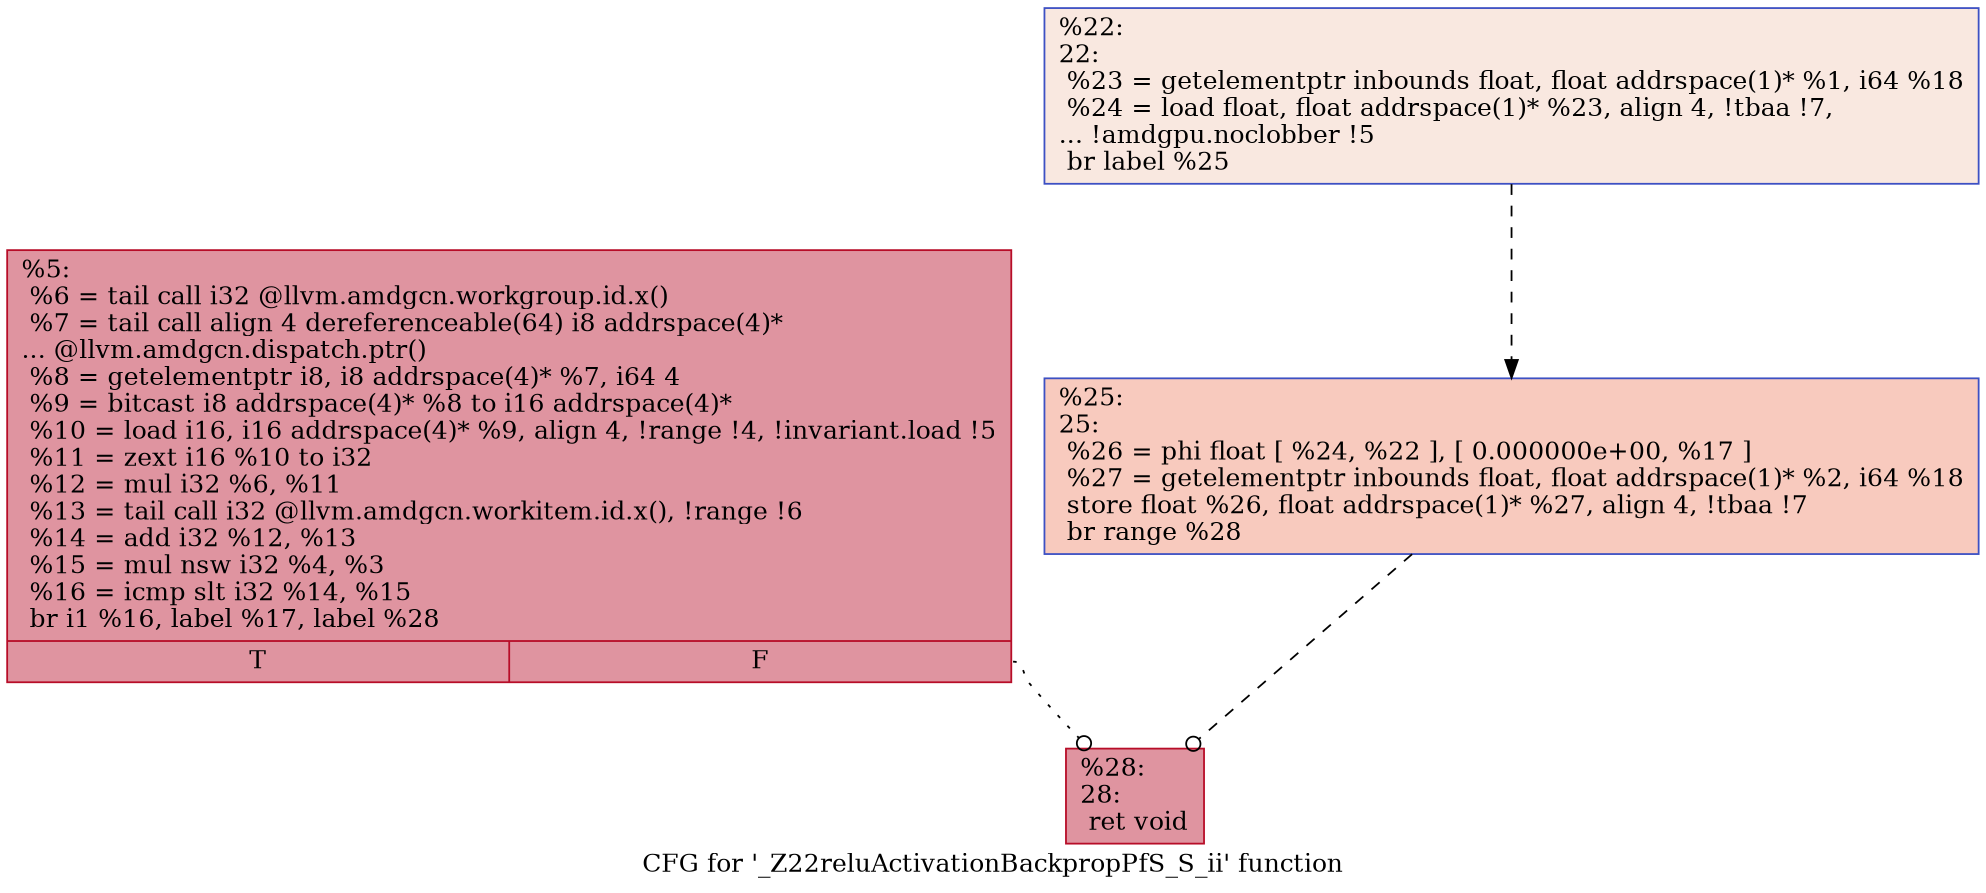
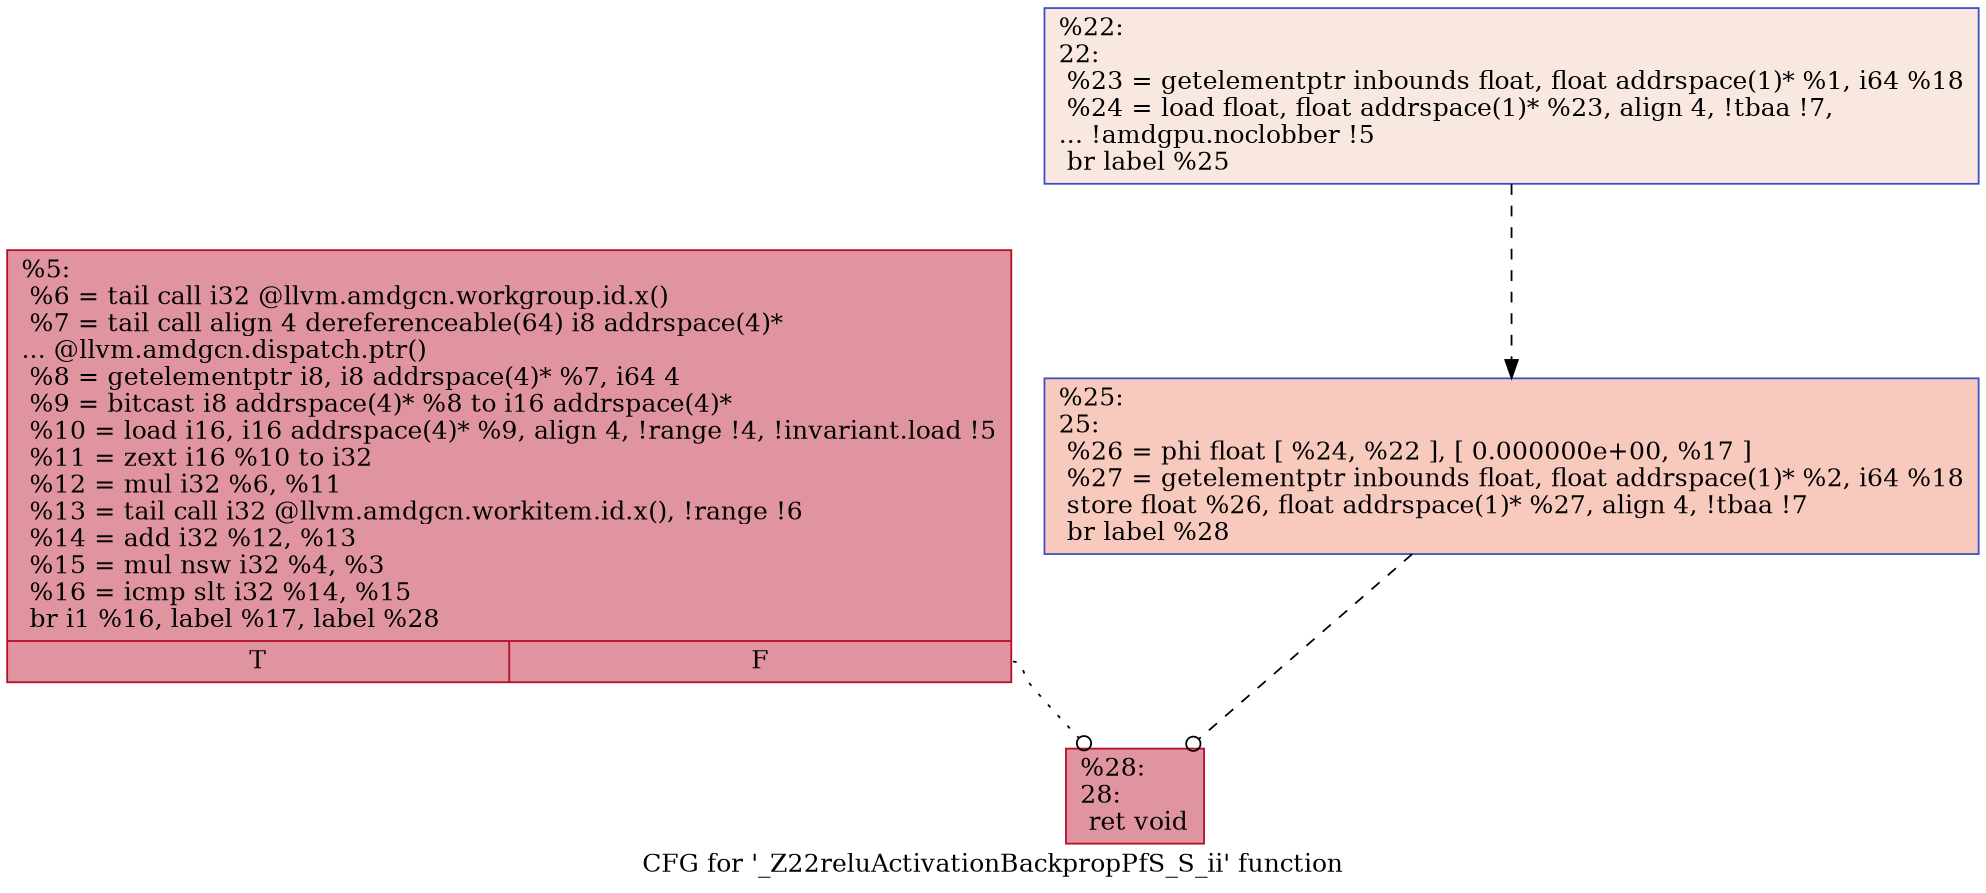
  digraph {
    label="CFG for '_Z22reluActivationBackpropPfS_S_ii' function"
    node [color="#b70d28ff" fillcolor="#b70d2870" shape=record style=filled]
    edge [arrowhead=odot style=dashed]
    n1 [label="{%5:\l  %6 = tail call i32 @llvm.amdgcn.workgroup.id.x()\l  %7 = tail call align 4 dereferenceable(64) i8 addrspace(4)*\l... @llvm.amdgcn.dispatch.ptr()\l  %8 = getelementptr i8, i8 addrspace(4)* %7, i64 4\l  %9 = bitcast i8 addrspace(4)* %8 to i16 addrspace(4)*\l  %10 = load i16, i16 addrspace(4)* %9, align 4, !range !4, !invariant.load !5\l  %11 = zext i16 %10 to i32\l  %12 = mul i32 %6, %11\l  %13 = tail call i32 @llvm.amdgcn.workitem.id.x(), !range !6\l  %14 = add i32 %12, %13\l  %15 = mul nsw i32 %4, %3\l  %16 = icmp slt i32 %14, %15\l  br i1 %16, label %17, label %28\l|{<s0>T|<s1>F}}"]
    n2 [label="{%28:\l28:                                               \l  ret void\l}"]
    n3 [color="#3d50c3ff" fillcolor="#f1ccb870" label="{%22:\l22:                                               \l  %23 = getelementptr inbounds float, float addrspace(1)* %1, i64 %18\l  %24 = load float, float addrspace(1)* %23, align 4, !tbaa !7,\l... !amdgpu.noclobber !5\l  br label %25\l}"]
-   n4 [color="#3d50c3ff" fillcolor="#ef886b70" label="{%25:\l25:                                               \l  %26 = phi float [ %24, %22 ], [ 0.000000e+00, %17 ]\l  %27 = getelementptr inbounds float, float addrspace(1)* %2, i64 %18\l  store float %26, float addrspace(1)* %27, align 4, !tbaa !7\l  br range %28\l}"]
+   n4 [color="#3d50c3ff" fillcolor="#ef886b70" label="{%25:\l25:                                               \l  %26 = phi float [ %24, %22 ], [ 0.000000e+00, %17 ]\l  %27 = getelementptr inbounds float, float addrspace(1)* %2, i64 %18\l  store float %26, float addrspace(1)* %27, align 4, !tbaa !7\l  br label %28\l}"]
    n1 -> n2 [style=dotted tailport=s1]
    n3 -> n4 [arrowhead=normal]
    n4 -> n2
  }
